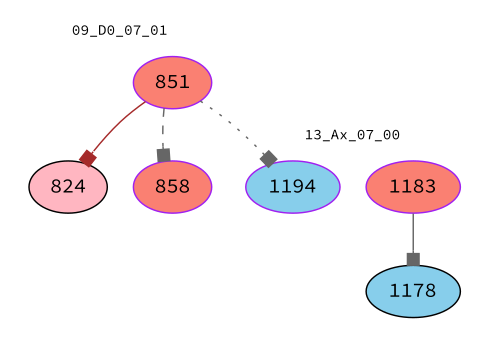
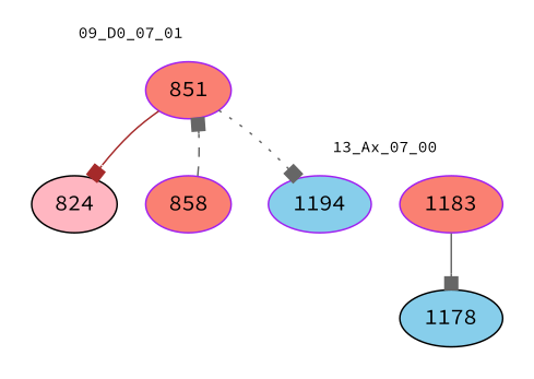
  digraph {
    fontname="Source Code Pro"
    node [color=purple fillcolor=salmon fontname="Source Code Pro" style=filled]
    edge [arrowhead=box color=gray40 fontname="Source Code Pro" style=solid]
    n1 [label=1183]
    n2 [color=black fillcolor=skyblue label=1178]
    n3 [fillcolor=skyblue label=1194]
    n4 [label=851]
    n5 [color=black fillcolor=lightpink label=824]
    n6 [label=858]
    subgraph cluster_1 {
      color=white
      fontsize=10
      label="13_Ax_07_00"
      n1
      n2
      n3
    }
    subgraph cluster_2 {
      color=white
      fontsize=10
      label="09_D0_07_01"
      n4
      n5
      n6
    }
    n1 -> n2
    n4 -> n3 [style=dotted]
    n4 -> n5 [color=brown]
-   n4 -> n6 [style=dashed]
+   n6 -> n4 [style=dashed]
  }
